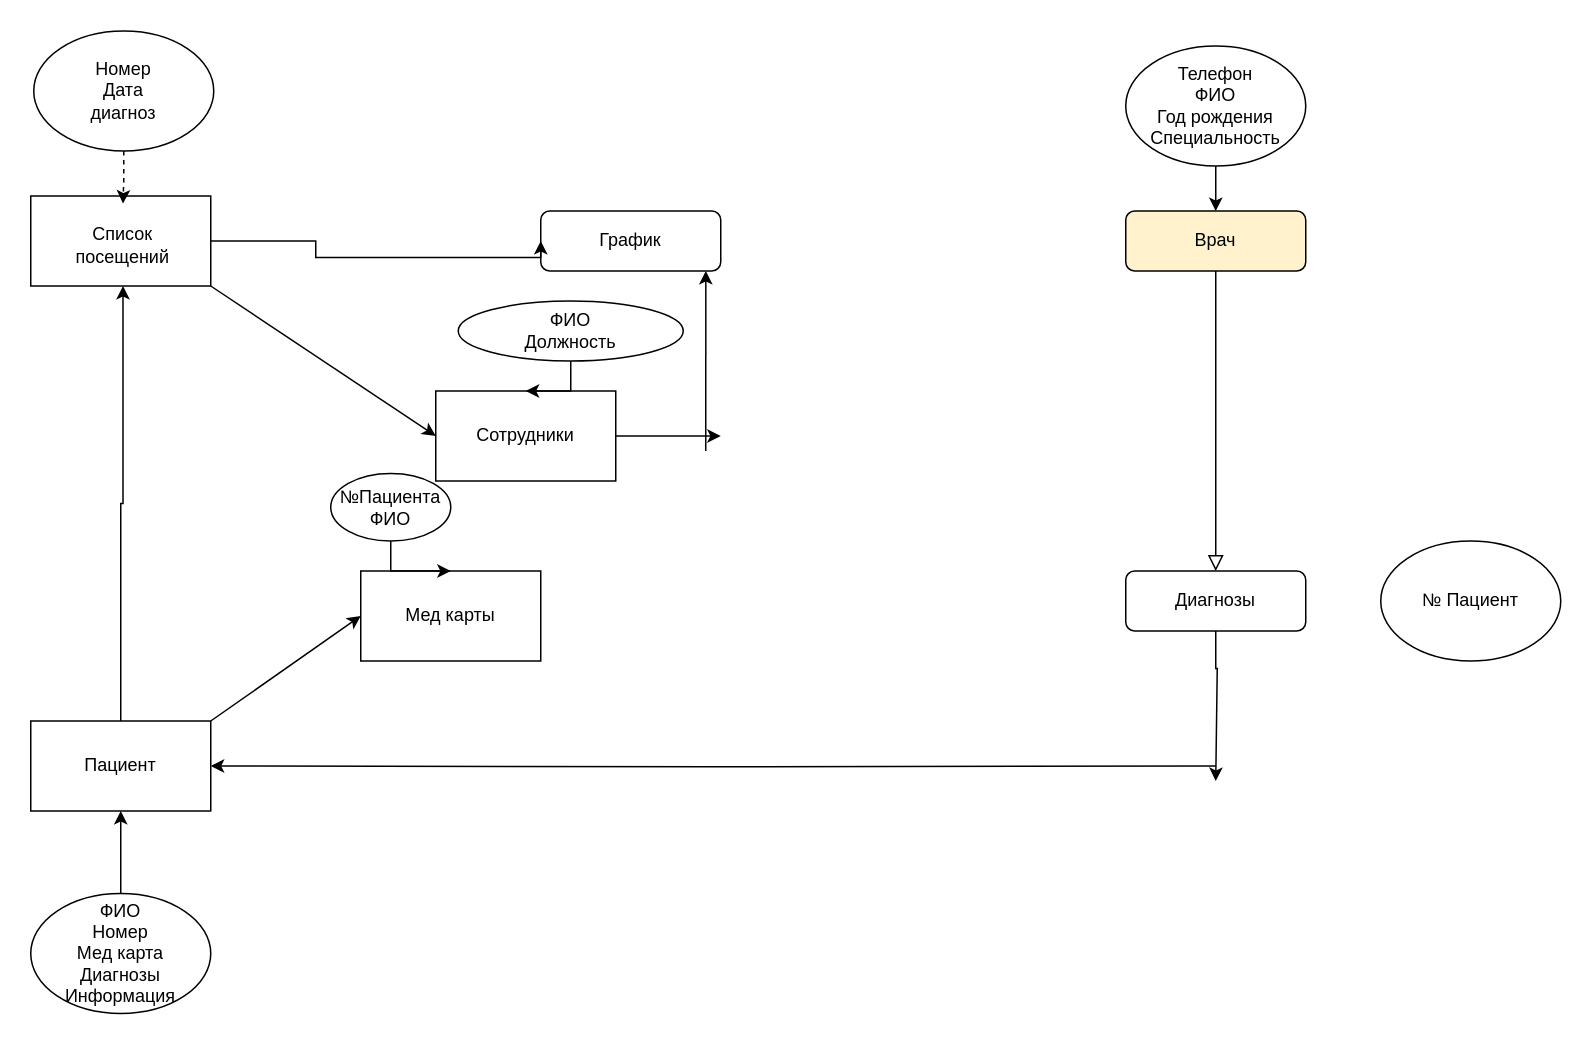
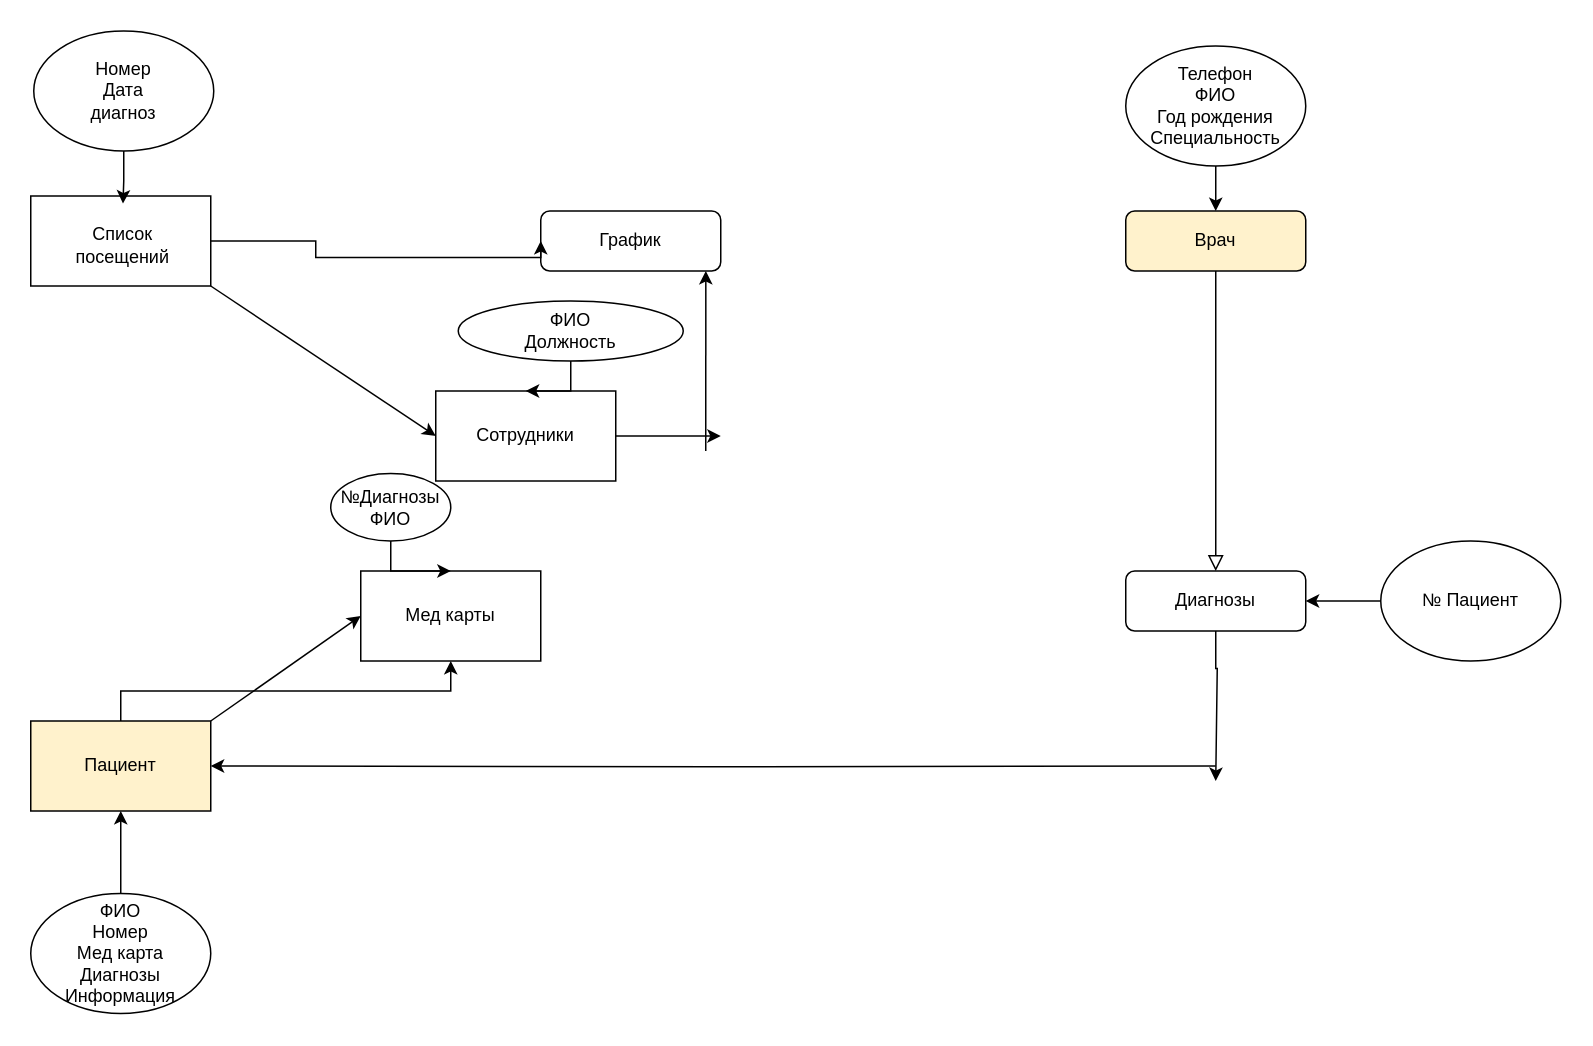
  <mxCell id="0" />
  <mxCell id="1" parent="0" />
  <mxCell id="2" value="" style="rounded=0;html=1;jettySize=auto;orthogonalLoop=1;fontSize=11;endArrow=block;endFill=0;endSize=8;strokeWidth=1;shadow=0;labelBackgroundColor=none;edgeStyle=orthogonalEdgeStyle;entryX=0.5;entryY=0;entryDx=0;entryDy=0;" parent="1" source="11" target="4" edge="1"><mxGeometry x="0.33" y="20" relative="1" as="geometry"><mxPoint as="offset" /></mxGeometry></mxCell>
  <mxCell id="3" value="" style="edgeStyle=orthogonalEdgeStyle;rounded=0;orthogonalLoop=1;jettySize=auto;html=1;" edge="1" parent="1" source="4"><mxGeometry relative="1" as="geometry"><mxPoint x="810" y="520" as="targetPoint" /><Array as="points"><mxPoint x="810" y="445" /><mxPoint x="811" y="445" /></Array></mxGeometry></mxCell>
  <mxCell id="4" value="Диагнозы" style="rounded=1;whiteSpace=wrap;html=1;fontSize=12;glass=0;strokeWidth=1;shadow=0;" parent="1" vertex="1"><mxGeometry x="750" y="380" width="120" height="40" as="geometry" /></mxCell>
  <mxCell id="5" value="График" style="rounded=1;whiteSpace=wrap;html=1;fontSize=12;glass=0;strokeWidth=1;shadow=0;" parent="1" vertex="1"><mxGeometry x="360" y="140" width="120" height="40" as="geometry" /></mxCell>
  <mxCell id="6" style="edgeStyle=orthogonalEdgeStyle;rounded=0;orthogonalLoop=1;jettySize=auto;html=1;exitX=1;exitY=0.5;exitDx=0;exitDy=0;entryX=0;entryY=0.5;entryDx=0;entryDy=0;" edge="1" parent="1" source="7" target="5"><mxGeometry relative="1" as="geometry"><mxPoint x="280" y="170" as="targetPoint" /><Array as="points"><mxPoint x="210" y="160" /><mxPoint x="210" y="171" /><mxPoint x="360" y="171" /></Array></mxGeometry></mxCell>
  <mxCell id="7" value="" style="rounded=0;whiteSpace=wrap;html=1;" vertex="1" parent="1"><mxGeometry x="20" y="130" width="120" height="60" as="geometry" /></mxCell>
  <mxCell id="8" value="" style="edgeStyle=orthogonalEdgeStyle;rounded=0;orthogonalLoop=1;jettySize=auto;html=1;" edge="1" parent="1" target="10"><mxGeometry relative="1" as="geometry"><mxPoint x="810" y="510" as="sourcePoint" /></mxGeometry></mxCell>
- <mxCell id="9" style="edgeStyle=orthogonalEdgeStyle;rounded=0;orthogonalLoop=1;jettySize=auto;html=1;exitX=0.5;exitY=0;exitDx=0;exitDy=0;" edge="1" parent="1" source="10" target="16"><mxGeometry relative="1" as="geometry"><mxPoint x="80" y="200" as="targetPoint" /></mxGeometry></mxCell>
- <mxCell id="10" value="Пациент" style="rounded=0;whiteSpace=wrap;html=1;" vertex="1" parent="1"><mxGeometry x="20" y="480" width="120" height="60" as="geometry" /></mxCell>
+ <mxCell id="9" style="edgeStyle=orthogonalEdgeStyle;rounded=0;orthogonalLoop=1;jettySize=auto;html=1;exitX=0.5;exitY=0;exitDx=0;exitDy=0;" edge="1" parent="1" source="10" target="12"><mxGeometry relative="1" as="geometry"><mxPoint x="80" y="200" as="targetPoint" /></mxGeometry></mxCell>
+ <mxCell id="10" value="Пациент" style="rounded=0;whiteSpace=wrap;html=1;fillColor=#fff2cc;" vertex="1" parent="1"><mxGeometry x="20" y="480" width="120" height="60" as="geometry" /></mxCell>
  <mxCell id="11" value="Врач" style="rounded=1;whiteSpace=wrap;html=1;fontSize=12;glass=0;strokeWidth=1;shadow=0;fillColor=#fff2cc;" parent="1" vertex="1"><mxGeometry x="750" y="140" width="120" height="40" as="geometry" /></mxCell>
  <mxCell id="12" value="Мед карты" style="rounded=0;whiteSpace=wrap;html=1;" vertex="1" parent="1"><mxGeometry x="240" y="380" width="120" height="60" as="geometry" /></mxCell>
  <mxCell id="13" style="edgeStyle=orthogonalEdgeStyle;rounded=0;orthogonalLoop=1;jettySize=auto;html=1;" edge="1" parent="1" source="14"><mxGeometry relative="1" as="geometry"><mxPoint x="480" y="290" as="targetPoint" /></mxGeometry></mxCell>
  <mxCell id="14" value="Сотрудники" style="rounded=0;whiteSpace=wrap;html=1;" vertex="1" parent="1"><mxGeometry x="290" y="260" width="120" height="60" as="geometry" /></mxCell>
  <mxCell id="15" style="edgeStyle=orthogonalEdgeStyle;rounded=0;orthogonalLoop=1;jettySize=auto;html=1;exitX=0.5;exitY=1;exitDx=0;exitDy=0;" edge="1" parent="1" source="10" target="10"><mxGeometry relative="1" as="geometry" /></mxCell>
  <mxCell id="16" value="Список посещений" style="text;html=1;align=center;verticalAlign=middle;whiteSpace=wrap;rounded=0;" vertex="1" parent="1"><mxGeometry x="40" y="135" width="83" height="55" as="geometry" /></mxCell>
- <mxCell id="17" value="" style="edgeStyle=orthogonalEdgeStyle;rounded=0;orthogonalLoop=1;jettySize=auto;html=1;dashed=1;" edge="1" parent="1" source="18" target="16"><mxGeometry relative="1" as="geometry" /></mxCell>
+ <mxCell id="17" value="" style="edgeStyle=orthogonalEdgeStyle;rounded=0;orthogonalLoop=1;jettySize=auto;html=1;" edge="1" parent="1" source="18" target="16"><mxGeometry relative="1" as="geometry" /></mxCell>
  <mxCell id="18" value="Номер&lt;div&gt;Дата&lt;/div&gt;&lt;div&gt;диагноз&lt;/div&gt;" style="ellipse;whiteSpace=wrap;html=1;" vertex="1" parent="1"><mxGeometry x="22" y="20" width="120" height="80" as="geometry" /></mxCell>
  <mxCell id="19" value="" style="edgeStyle=orthogonalEdgeStyle;rounded=0;orthogonalLoop=1;jettySize=auto;html=1;" edge="1" parent="1" source="20" target="11"><mxGeometry relative="1" as="geometry" /></mxCell>
  <mxCell id="20" value="Телефон&lt;div&gt;ФИО&lt;/div&gt;&lt;div&gt;Год рождения&lt;/div&gt;&lt;div&gt;Специальность&lt;/div&gt;" style="ellipse;whiteSpace=wrap;html=1;" vertex="1" parent="1"><mxGeometry x="750" y="30" width="120" height="80" as="geometry" /></mxCell>
+ <mxCell id="21" value="" style="edgeStyle=orthogonalEdgeStyle;rounded=0;orthogonalLoop=1;jettySize=auto;html=1;" edge="1" parent="1" source="22" target="4"><mxGeometry relative="1" as="geometry" /></mxCell>
  <mxCell id="22" value="№ Пациент" style="ellipse;whiteSpace=wrap;html=1;" vertex="1" parent="1"><mxGeometry x="920" y="360" width="120" height="80" as="geometry" /></mxCell>
  <mxCell id="23" value="" style="edgeStyle=orthogonalEdgeStyle;rounded=0;orthogonalLoop=1;jettySize=auto;html=1;" edge="1" parent="1" source="24" target="10"><mxGeometry relative="1" as="geometry" /></mxCell>
  <mxCell id="24" value="ФИО&lt;div&gt;Номер&lt;/div&gt;&lt;div&gt;Мед карта&lt;/div&gt;&lt;div&gt;Диагнозы&lt;/div&gt;&lt;div&gt;Информация&lt;/div&gt;" style="ellipse;whiteSpace=wrap;html=1;" vertex="1" parent="1"><mxGeometry x="20" y="595" width="120" height="80" as="geometry" /></mxCell>
  <mxCell id="25" value="" style="edgeStyle=orthogonalEdgeStyle;rounded=0;orthogonalLoop=1;jettySize=auto;html=1;" edge="1" parent="1" source="26" target="12"><mxGeometry relative="1" as="geometry" /></mxCell>
- <mxCell id="26" value="№Пациента&lt;div&gt;ФИО&lt;/div&gt;" style="ellipse;whiteSpace=wrap;html=1;" vertex="1" parent="1"><mxGeometry x="220" y="315" width="80" height="45" as="geometry" /></mxCell>
+ <mxCell id="26" value="№Диагнозы&lt;div&gt;ФИО&lt;/div&gt;" style="ellipse;whiteSpace=wrap;html=1;" vertex="1" parent="1"><mxGeometry x="220" y="315" width="80" height="45" as="geometry" /></mxCell>
  <mxCell id="27" value="" style="edgeStyle=orthogonalEdgeStyle;rounded=0;orthogonalLoop=1;jettySize=auto;html=1;" edge="1" parent="1" source="28" target="14"><mxGeometry relative="1" as="geometry" /></mxCell>
  <mxCell id="28" value="ФИО&lt;div&gt;Должность&lt;/div&gt;" style="ellipse;whiteSpace=wrap;html=1;" vertex="1" parent="1"><mxGeometry x="305" y="200" width="150" height="40" as="geometry" /></mxCell>
  <mxCell id="29" value="" style="endArrow=classic;html=1;rounded=0;entryX=0.917;entryY=1;entryDx=0;entryDy=0;entryPerimeter=0;" edge="1" parent="1" target="5"><mxGeometry width="50" height="50" relative="1" as="geometry"><mxPoint x="470" y="300" as="sourcePoint" /><mxPoint x="530" y="250" as="targetPoint" /></mxGeometry></mxCell>
  <mxCell id="30" value="" style="endArrow=classic;html=1;rounded=0;entryX=0;entryY=0.5;entryDx=0;entryDy=0;" edge="1" parent="1" target="12"><mxGeometry width="50" height="50" relative="1" as="geometry"><mxPoint x="140" y="480" as="sourcePoint" /><mxPoint x="190" y="430" as="targetPoint" /></mxGeometry></mxCell>
  <mxCell id="31" value="" style="endArrow=classic;html=1;rounded=0;entryX=0;entryY=0.5;entryDx=0;entryDy=0;exitX=1;exitY=1;exitDx=0;exitDy=0;" edge="1" parent="1" source="7" target="14"><mxGeometry width="50" height="50" relative="1" as="geometry"><mxPoint x="180" y="250" as="sourcePoint" /><mxPoint x="230" y="200" as="targetPoint" /></mxGeometry></mxCell>
